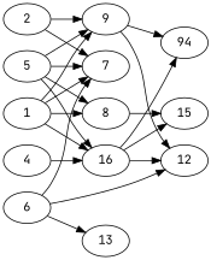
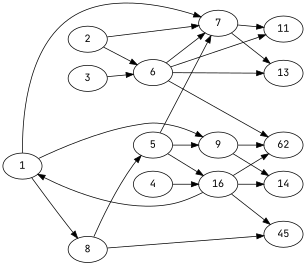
  digraph {
    fontname="JetBrains Mono"
    rankdir=LR
    node [alpha=0.13 fontname="JetBrains Mono"]
    edge [fontname="JetBrains Mono"]
    1 [alpha=0.07 expect_size=25213952]
    7 [alpha=0.14 expect_size=11860992]
    8 [alpha=0.15 expect_size=17550336]
    9 [alpha=0.07 expect_size=18662400]
    n5 [expect_size=51134464 label=16]
+   11 [alpha=0.01 expect_size=25230336]
    13 [alpha=0.10 expect_size=23739392]
-   15 [alpha=0.19 expect_size=15398912]
-   12 [alpha=0.18 expect_size=41401344]
-   14 [alpha=0.09 expect_size=7043072 label=94]
+   15 [alpha=0.19 expect_size=15398912 label=45]
+   12 [alpha=0.18 expect_size=41401344 label=62]
+   14 [alpha=0.09 expect_size=7043072]
    2 [expect_size=40325120]
    6 [alpha=0.18 expect_size=51983360]
+   3 [expect_size=19668992]
    4 [alpha=0.04 expect_size=22233088]
    5 [alpha=0.09 expect_size=42336256]
    1 -> 7
    1 -> 8
    1 -> 9
-   1 -> n5
+   n5 -> 1
+   7 -> 11
+   7 -> 13
    8 -> 15
    9 -> 12
    9 -> 14
    n5 -> 15
    n5 -> 12
    n5 -> 14
    2 -> 7
-   2 -> 9
+   2 -> 6
    6 -> 7
+   6 -> 11
    6 -> 13
    6 -> 12
+   3 -> 6
    4 -> n5
    5 -> 7
-   5 -> 8
+   8 -> 5
    5 -> 9
    5 -> n5
  }
